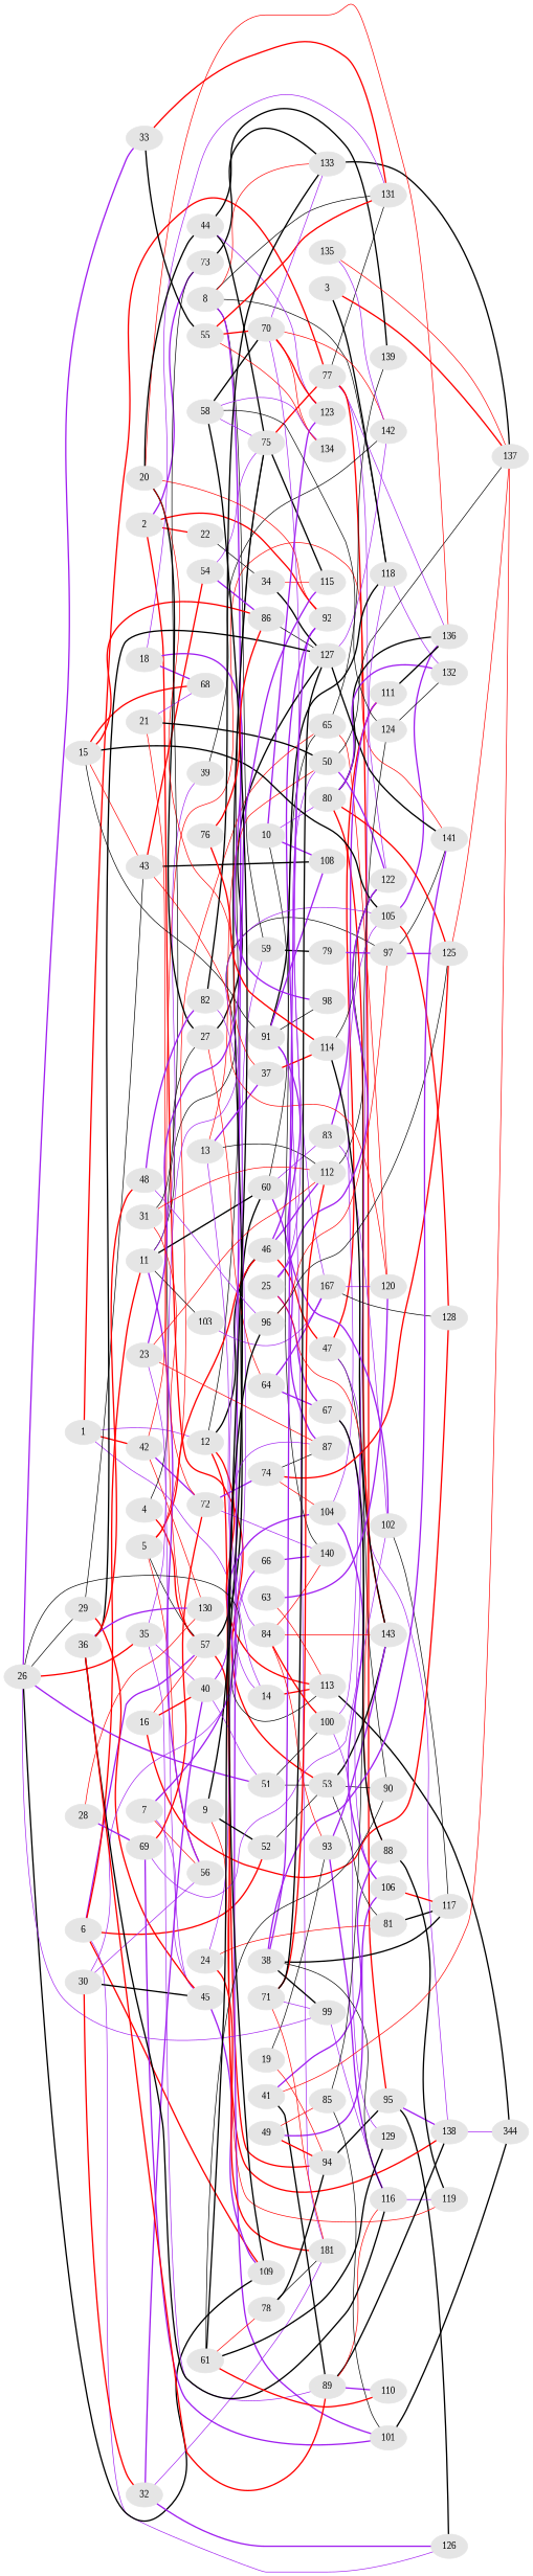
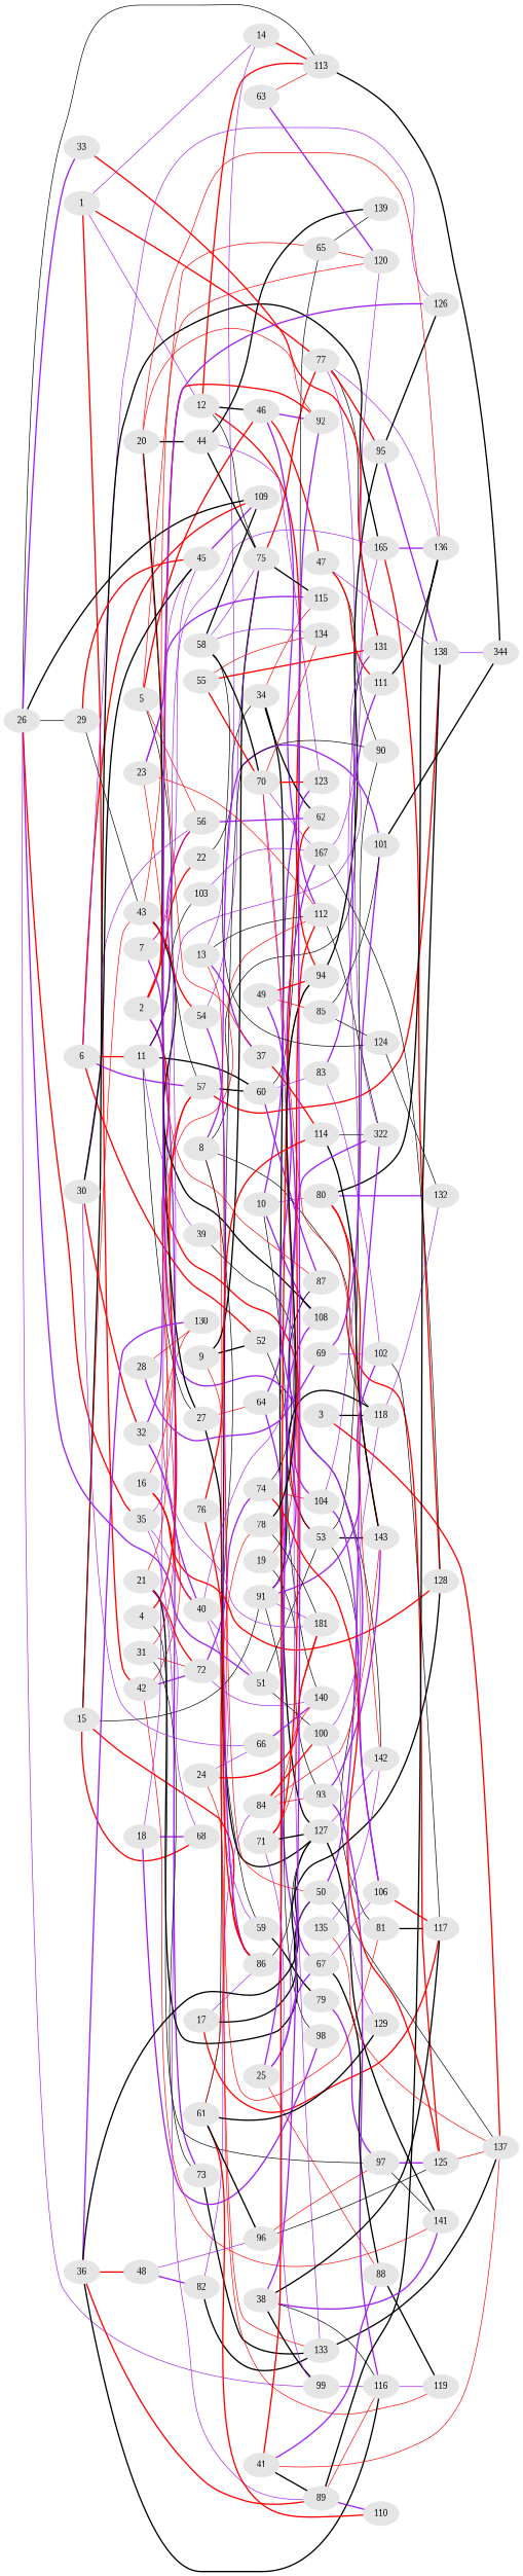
  graph {
    fontname="Liberation Serif"
    rankdir=LR
    node [color=gray90 fontname="Liberation Serif" style=filled]
    edge [color=purple fontname="Liberation Serif" style=bold]
    1
    12
    14
    42
    77
    46
    75
    94
    113
    130
    72
    141
    131
    136
-   122
+   122 [label=322]
    95
    2
    22
    53
    73
    92
    34
    81
    90
    143
    133
    3
    118
    137
    132
    4
    57
    97
    60
    138
    125
    5
    56
    65
    112
    47
+   62
    120
    139
    6
    11
    52
    109
    126
    27
    39
    103
    7
    45
    104
-   105
+   105 [label=165]
    106
    8
    59
    101
    79
    n62 [label=344]
    9
    119
    115
    10
    80
    108
    123
    140
    64
    127
    142
    87
    83
    n76 [label=167]
    13
    37
    50
    114
    15
    43
    68
    86
    91
    54
    98
    n88 [label=181]
    102
    128
    16
    40
    51
+   17
    117
    18
    19
    93
    116
    20
    44
    21
    23
    24
    66
    25
    67
    88
    26
    29
    33
    35
    99
    55
    89
    100
    28
    69
    30
    32
    31
    74
    70
    134
    110
    36
    48
    82
    96
    38
    41
    111
    84
    49
    85
    124
    129
    58
    61
    78
    63
    71
    76
    135
    1 -- 12 [style=solid]
    1 -- 14 [style=solid]
    1 -- 42 [color=red]
    1 -- 77 [color=red]
    12 -- 46 [color=black]
    12 -- 75 [color=black style=solid]
    12 -- 94 [color=red]
    12 -- 113 [color=red]
    14 -- 113 [color=red]
    42 -- 130 [color=red style=solid]
    42 -- 72
    42 -- 141 [color=red style=solid]
    77 -- 131 [color=black style=solid]
    77 -- 136 [style=solid]
    77 -- 122 [style=solid]
    77 -- 95 [color=red]
    46 -- 92
    46 -- 112
    46 -- 47 [color=red]
    75 -- 77 [color=red]
    75 -- 115 [color=black]
    94 -- 95 [color=black]
    113 -- n62 [color=black]
    72 -- 140 [style=solid]
    72 -- 74
    95 -- 138
    95 -- 126 [color=black]
    2 -- 22 [color=red]
    2 -- 53 [color=red]
    2 -- 73
    2 -- 92 [color=red]
    22 -- 34 [color=black style=solid]
    53 -- 81 [color=black style=solid]
    53 -- 90 [color=black style=solid]
    53 -- 143 [color=black]
    73 -- 133 [color=black]
+   34 -- 62 [color=black]
    34 -- 115 [color=red style=solid]
    34 -- 127 [color=black]
    81 -- 117 [color=black]
    133 -- 137 [color=black]
    3 -- 118 [color=black]
    3 -- 137 [color=red]
    118 -- 132 [style=solid]
    4 -- 57 [color=red]
    4 -- 97 [color=black style=solid]
    57 -- 60 [color=black]
    57 -- 138 [color=red]
    97 -- 141 [color=black style=solid]
    97 -- 125
    60 -- 65 [color=black style=solid]
    60 -- 87
    60 -- 83 [style=solid]
    138 -- n62 [style=solid]
    125 -- 137 [color=red style=solid]
    5 -- 46 [color=red]
    5 -- 57 [color=black style=solid]
    5 -- 56 [color=red style=solid]
    5 -- 65 [color=red style=solid]
+   56 -- 62
    65 -- 120 [color=red style=solid]
    65 -- 139 [color=black style=solid]
    112 -- 122 [color=black style=solid]
    47 -- 90 [color=black style=solid]
    47 -- 138 [style=solid]
    47 -- 111 [color=red]
    6 -- 57
    6 -- 11 [color=red]
    6 -- 52 [color=red]
    6 -- 109 [color=red]
    6 -- 126 [style=solid]
    11 -- 60 [color=black]
    11 -- 56
    11 -- 27 [color=black style=solid]
    11 -- 39 [style=solid]
    11 -- 103 [color=black style=solid]
    52 -- 53 [color=black style=solid]
    27 -- 64 [color=red style=solid]
    27 -- 127 [color=black]
    39 -- 142 [color=black style=solid]
    103 -- n76 [style=solid]
    7 -- 56 [color=red style=solid]
    7 -- 45 [style=solid]
    7 -- 104
    45 -- 109
    104 -- 105 [style=solid]
    104 -- 106
    105 -- 136
    105 -- 128 [color=red]
    106 -- 117 [color=red]
    8 -- 131 [color=black style=solid]
    8 -- 133 [color=red style=solid]
    8 -- 118 [color=black style=solid]
    8 -- 59 [color=black style=solid]
    8 -- 101
    59 -- 79 [color=black]
    101 -- n62 [color=black]
    79 -- 97
    9 -- 75 [color=black]
    9 -- 52 [color=black]
    9 -- 119 [color=red style=solid]
    10 -- 80 [style=solid]
    10 -- 108
    10 -- 123
    10 -- 140 [color=black style=solid]
    80 -- 136 [color=black]
    80 -- 143 [color=red]
    80 -- 132
    80 -- 125 [color=red]
    64 -- n76
    64 -- 67
    127 -- 141 [color=black]
    127 -- 142 [style=solid]
    83 -- 102 [style=solid]
    83 -- 111
    n76 -- 120 [style=solid]
    n76 -- 128 [color=black style=solid]
    13 -- 14 [style=solid]
    13 -- 112 [color=black style=solid]
    13 -- 37
    13 -- 50 [color=red style=solid]
    37 -- 114 [color=red]
    50 -- 122
    50 -- 137 [color=black style=solid]
    114 -- 122 [color=black style=solid]
    114 -- 143 [color=black]
    15 -- 105 [color=black]
    15 -- 43 [color=red style=solid]
    15 -- 68 [color=red]
    15 -- 86 [color=red]
    15 -- 91 [color=black style=solid]
    43 -- 120 [color=red style=solid]
    43 -- 108 [color=black]
    43 -- 54 [color=red]
    86 -- 127 [color=black style=solid]
    91 -- 118 [color=black]
    91 -- 108
    91 -- 98 [color=black style=solid]
    91 -- n88 [style=solid]
    91 -- 102
    54 -- 75 [style=solid]
    54 -- 86
    102 -- 117 [color=black style=solid]
    16 -- 57 [color=red style=solid]
    16 -- 128 [color=red]
    16 -- 40 [color=red]
    40 -- 59 [style=solid]
    40 -- 87 [style=solid]
    40 -- 51 [style=solid]
    51 -- 53 [color=black style=solid]
    51 -- 100 [color=black style=solid]
+   17 -- 86 [style=solid]
+   17 -- 128 [color=black]
+   17 -- 117 [color=red]
    18 -- 131 [style=solid]
    18 -- 68
    18 -- 98
    19 -- 94 [color=red style=solid]
    19 -- 93 [color=black style=solid]
    93 -- 143
    93 -- 116
    116 -- 119 [style=solid]
    20 -- 136 [color=red style=solid]
    20 -- 92 [color=red style=solid]
    20 -- 27 [color=black]
    20 -- 37 [color=red style=solid]
    20 -- 44 [color=black]
    44 -- 75 [color=black]
    44 -- 139 [color=black]
    44 -- 123 [style=solid]
    21 -- 57 [color=red style=solid]
    21 -- 50 [color=black]
    21 -- 68 [style=solid]
    23 -- 112 [color=red style=solid]
    23 -- 45 [style=solid]
    23 -- 115
    23 -- 87 [color=red style=solid]
    24 -- 81 [color=red style=solid]
    24 -- n88 [color=red]
    24 -- 66 [style=solid]
    66 -- 140
    25 -- 122
    25 -- 50 [style=solid]
    25 -- 67
    25 -- 88 [color=red style=solid]
    67 -- 106 [style=solid]
    67 -- 88 [color=black]
    88 -- 119 [color=black]
    26 -- 113 [color=black style=solid]
    26 -- 109 [color=black]
    26 -- 51
    26 -- 29 [color=black style=solid]
    26 -- 33
    26 -- 35 [color=red]
    26 -- 99 [style=solid]
    29 -- 45 [color=red]
    29 -- 43 [color=black style=solid]
    33 -- 131 [color=red]
-   33 -- 55 [color=black]
    35 -- 105 [style=solid]
    35 -- 40 [style=solid]
    35 -- 89 [style=solid]
    99 -- 116 [style=solid]
    55 -- 131 [color=red]
    55 -- 70 [color=red]
    55 -- 134 [color=red style=solid]
    89 -- 138 [color=black]
    89 -- 116 [color=red style=solid]
    89 -- 110
    100 -- 118 [style=solid]
    100 -- 129 [style=solid]
    28 -- 130 [color=red style=solid]
    28 -- 69
-   69 -- 72 [color=red]
+   21 -- 72 [color=red]
    69 -- 101
    69 -- 102 [style=solid]
    30 -- 56 [style=solid]
    30 -- 45 [color=black]
    30 -- 66 [style=solid]
    30 -- 32 [color=red]
    32 -- 126
    32 -- n88 [style=solid]
    32 -- 40
    31 -- 72 [color=red style=solid]
    31 -- 73 [color=black style=solid]
    31 -- 112 [color=red style=solid]
    74 -- 125 [color=red]
    74 -- 104 [color=red style=solid]
    74 -- 87 [color=black style=solid]
    70 -- 133 [style=solid]
    70 -- 123 [color=red]
    70 -- 142 [color=red style=solid]
    70 -- n76 [style=solid]
    70 -- 134 [color=red style=solid]
    36 -- 130
    36 -- 127 [color=black]
    36 -- 116 [color=black]
    36 -- 89 [color=red]
    36 -- 48 [color=red]
    48 -- 82
    48 -- 96 [style=solid]
    82 -- 133 [color=black]
    82 -- 84 [style=solid]
    96 -- 97 [color=red style=solid]
    96 -- 125 [color=black style=solid]
    38 -- 141
    38 -- 92
    38 -- 117 [color=black]
    38 -- 116 [color=black style=solid]
    38 -- 99 [color=black]
    41 -- 137 [color=red style=solid]
+   41 -- 62 [color=red]
    41 -- 88
    41 -- 89 [color=black]
    111 -- 136 [color=black]
    84 -- 143 [color=red style=solid]
    84 -- 140 [color=red style=solid]
    84 -- 93 [color=red style=solid]
    84 -- 100 [color=red]
    49 -- 94 [color=red]
    49 -- 106
    49 -- 85 [color=red style=solid]
    85 -- 101 [color=black style=solid]
    85 -- 124 [color=black style=solid]
    124 -- 132 [color=black style=solid]
    58 -- 75 [style=solid]
    58 -- 109 [color=black]
    58 -- 70 [color=black]
    58 -- 134 [style=solid]
    58 -- 124 [color=black style=solid]
    61 -- 90 [color=black style=solid]
    61 -- 110 [color=red]
    61 -- 96 [color=black]
    61 -- 129 [color=black]
    61 -- 78 [color=red style=solid]
    78 -- 94 [color=black]
    78 -- n88 [color=black style=solid]
    63 -- 113 [color=red style=solid]
    63 -- 120
    71 -- 112 [color=red]
    71 -- 127 [color=black]
    71 -- n88 [color=red style=solid]
    71 -- 99 [style=solid]
    76 -- 114 [color=red]
    76 -- 86 [color=red]
    135 -- 137 [color=red style=solid]
    135 -- 142 [style=solid]
  }
